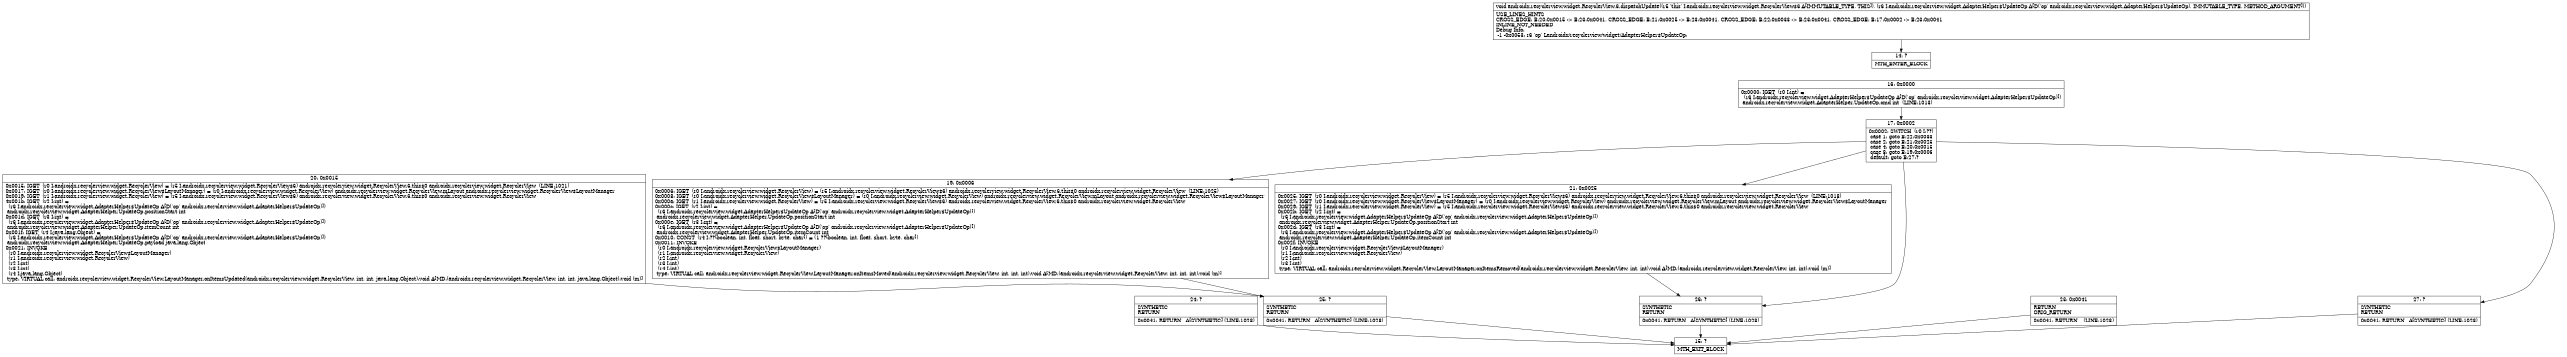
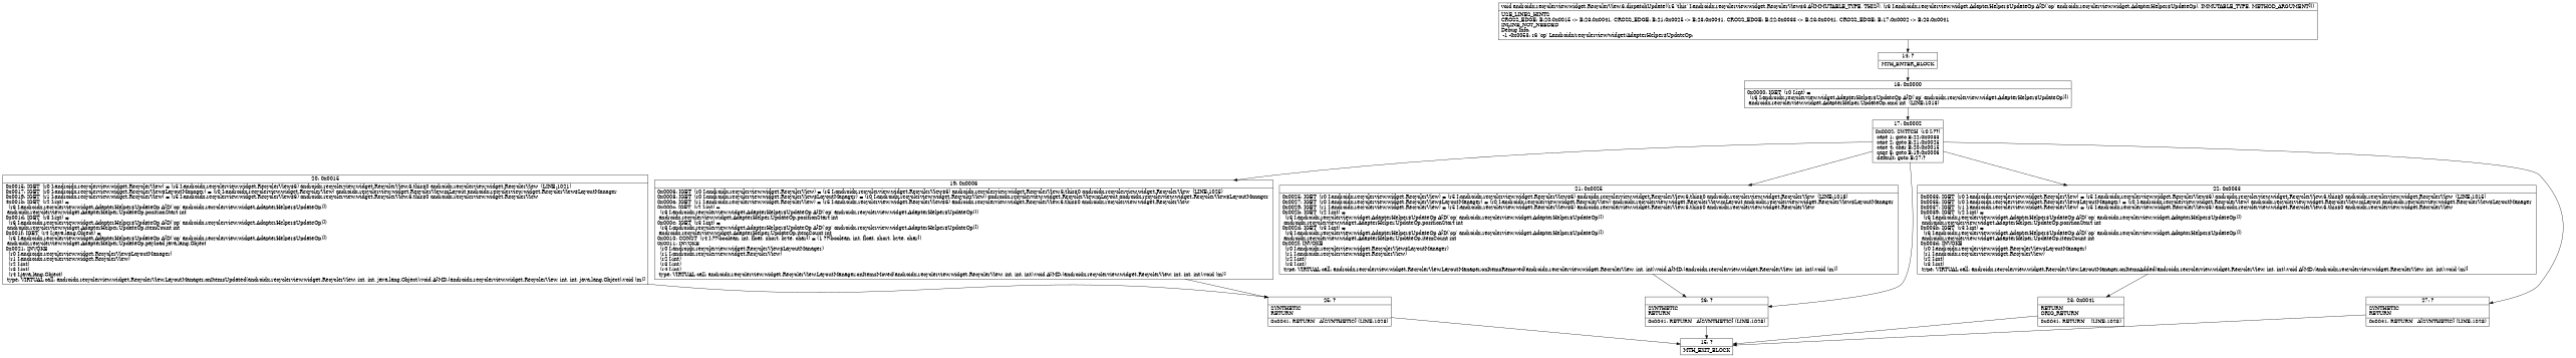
  digraph {
    node [shape=record]
    n1 [label="{14\:\ ?|MTH_ENTER_BLOCK\l}"]
    n2 [label="{16\:\ 0x0000|0x0000: IGET  (r0 I:int) = \l  (r6 I:androidx.recyclerview.widget.AdapterHelper$UpdateOp A[D('op' androidx.recyclerview.widget.AdapterHelper$UpdateOp)])\l androidx.recyclerview.widget.AdapterHelper.UpdateOp.cmd int  (LINE:1013)\l}"]
-   n3 [label="{17\:\ 0x0002|0x0002: SWITCH  (r0 I:??)\l case 1: goto B:22:0x0033\l case 2: goto B:21:0x0025\l case 4: goto B:20:0x0015\l case 8: goto B:19:0x0006\l default: goto B:27:? \l}"]
+   n3 [label="{17\:\ 0x0002|0x0002: SWITCH  (r0 I:??)\l case 1: goto B:22:0x0033\l case 2: goto B:21:0x0025\l case 4: char B:20:0x0015\l case 8: goto B:19:0x0006\l default: goto B:27:? \l}"]
    n4 [label="{19\:\ 0x0006|0x0006: IGET  (r0 I:androidx.recyclerview.widget.RecyclerView) = (r5 I:androidx.recyclerview.widget.RecyclerView$6) androidx.recyclerview.widget.RecyclerView.6.this$0 androidx.recyclerview.widget.RecyclerView  (LINE:1025)\l0x0008: IGET  (r0 I:androidx.recyclerview.widget.RecyclerView$LayoutManager) = (r0 I:androidx.recyclerview.widget.RecyclerView) androidx.recyclerview.widget.RecyclerView.mLayout androidx.recyclerview.widget.RecyclerView$LayoutManager \l0x000a: IGET  (r1 I:androidx.recyclerview.widget.RecyclerView) = (r5 I:androidx.recyclerview.widget.RecyclerView$6) androidx.recyclerview.widget.RecyclerView.6.this$0 androidx.recyclerview.widget.RecyclerView \l0x000c: IGET  (r2 I:int) = \l  (r6 I:androidx.recyclerview.widget.AdapterHelper$UpdateOp A[D('op' androidx.recyclerview.widget.AdapterHelper$UpdateOp)])\l androidx.recyclerview.widget.AdapterHelper.UpdateOp.positionStart int \l0x000e: IGET  (r3 I:int) = \l  (r6 I:androidx.recyclerview.widget.AdapterHelper$UpdateOp A[D('op' androidx.recyclerview.widget.AdapterHelper$UpdateOp)])\l androidx.recyclerview.widget.AdapterHelper.UpdateOp.itemCount int \l0x0010: CONST  (r4 I:??[boolean, int, float, short, byte, char]) = (1 ??[boolean, int, float, short, byte, char]) \l0x0011: INVOKE  \l  (r0 I:androidx.recyclerview.widget.RecyclerView$LayoutManager)\l  (r1 I:androidx.recyclerview.widget.RecyclerView)\l  (r2 I:int)\l  (r3 I:int)\l  (r4 I:int)\l type: VIRTUAL call: androidx.recyclerview.widget.RecyclerView.LayoutManager.onItemsMoved(androidx.recyclerview.widget.RecyclerView, int, int, int):void A[MD:(androidx.recyclerview.widget.RecyclerView, int, int, int):void (m)]\l}"]
    n5 [label="{21\:\ 0x0025|0x0025: IGET  (r0 I:androidx.recyclerview.widget.RecyclerView) = (r5 I:androidx.recyclerview.widget.RecyclerView$6) androidx.recyclerview.widget.RecyclerView.6.this$0 androidx.recyclerview.widget.RecyclerView  (LINE:1018)\l0x0027: IGET  (r0 I:androidx.recyclerview.widget.RecyclerView$LayoutManager) = (r0 I:androidx.recyclerview.widget.RecyclerView) androidx.recyclerview.widget.RecyclerView.mLayout androidx.recyclerview.widget.RecyclerView$LayoutManager \l0x0029: IGET  (r1 I:androidx.recyclerview.widget.RecyclerView) = (r5 I:androidx.recyclerview.widget.RecyclerView$6) androidx.recyclerview.widget.RecyclerView.6.this$0 androidx.recyclerview.widget.RecyclerView \l0x002b: IGET  (r2 I:int) = \l  (r6 I:androidx.recyclerview.widget.AdapterHelper$UpdateOp A[D('op' androidx.recyclerview.widget.AdapterHelper$UpdateOp)])\l androidx.recyclerview.widget.AdapterHelper.UpdateOp.positionStart int \l0x002d: IGET  (r3 I:int) = \l  (r6 I:androidx.recyclerview.widget.AdapterHelper$UpdateOp A[D('op' androidx.recyclerview.widget.AdapterHelper$UpdateOp)])\l androidx.recyclerview.widget.AdapterHelper.UpdateOp.itemCount int \l0x002f: INVOKE  \l  (r0 I:androidx.recyclerview.widget.RecyclerView$LayoutManager)\l  (r1 I:androidx.recyclerview.widget.RecyclerView)\l  (r2 I:int)\l  (r3 I:int)\l type: VIRTUAL call: androidx.recyclerview.widget.RecyclerView.LayoutManager.onItemsRemoved(androidx.recyclerview.widget.RecyclerView, int, int):void A[MD:(androidx.recyclerview.widget.RecyclerView, int, int):void (m)]\l}"]
+   n6 [label="{22\:\ 0x0033|0x0033: IGET  (r0 I:androidx.recyclerview.widget.RecyclerView) = (r5 I:androidx.recyclerview.widget.RecyclerView$6) androidx.recyclerview.widget.RecyclerView.6.this$0 androidx.recyclerview.widget.RecyclerView  (LINE:1015)\l0x0035: IGET  (r0 I:androidx.recyclerview.widget.RecyclerView$LayoutManager) = (r0 I:androidx.recyclerview.widget.RecyclerView) androidx.recyclerview.widget.RecyclerView.mLayout androidx.recyclerview.widget.RecyclerView$LayoutManager \l0x0037: IGET  (r1 I:androidx.recyclerview.widget.RecyclerView) = (r5 I:androidx.recyclerview.widget.RecyclerView$6) androidx.recyclerview.widget.RecyclerView.6.this$0 androidx.recyclerview.widget.RecyclerView \l0x0039: IGET  (r2 I:int) = \l  (r6 I:androidx.recyclerview.widget.AdapterHelper$UpdateOp A[D('op' androidx.recyclerview.widget.AdapterHelper$UpdateOp)])\l androidx.recyclerview.widget.AdapterHelper.UpdateOp.positionStart int \l0x003b: IGET  (r3 I:int) = \l  (r6 I:androidx.recyclerview.widget.AdapterHelper$UpdateOp A[D('op' androidx.recyclerview.widget.AdapterHelper$UpdateOp)])\l androidx.recyclerview.widget.AdapterHelper.UpdateOp.itemCount int \l0x003d: INVOKE  \l  (r0 I:androidx.recyclerview.widget.RecyclerView$LayoutManager)\l  (r1 I:androidx.recyclerview.widget.RecyclerView)\l  (r2 I:int)\l  (r3 I:int)\l type: VIRTUAL call: androidx.recyclerview.widget.RecyclerView.LayoutManager.onItemsAdded(androidx.recyclerview.widget.RecyclerView, int, int):void A[MD:(androidx.recyclerview.widget.RecyclerView, int, int):void (m)]\l}"]
    n7 [label="{27\:\ ?|SYNTHETIC\lRETURN\l|0x0041: RETURN   A[SYNTHETIC] (LINE:1028)\l}"]
    n8 [label="{26\:\ ?|SYNTHETIC\lRETURN\l|0x0041: RETURN   A[SYNTHETIC] (LINE:1028)\l}"]
    n9 [label="{25\:\ ?|SYNTHETIC\lRETURN\l|0x0041: RETURN   A[SYNTHETIC] (LINE:1028)\l}"]
    n10 [label="{20\:\ 0x0015|0x0015: IGET  (r0 I:androidx.recyclerview.widget.RecyclerView) = (r5 I:androidx.recyclerview.widget.RecyclerView$6) androidx.recyclerview.widget.RecyclerView.6.this$0 androidx.recyclerview.widget.RecyclerView  (LINE:1021)\l0x0017: IGET  (r0 I:androidx.recyclerview.widget.RecyclerView$LayoutManager) = (r0 I:androidx.recyclerview.widget.RecyclerView) androidx.recyclerview.widget.RecyclerView.mLayout androidx.recyclerview.widget.RecyclerView$LayoutManager \l0x0019: IGET  (r1 I:androidx.recyclerview.widget.RecyclerView) = (r5 I:androidx.recyclerview.widget.RecyclerView$6) androidx.recyclerview.widget.RecyclerView.6.this$0 androidx.recyclerview.widget.RecyclerView \l4x001b: IGET  (r2 I:int) = \l  (r6 I:androidx.recyclerview.widget.AdapterHelper$UpdateOp A[D('op' androidx.recyclerview.widget.AdapterHelper$UpdateOp)])\l androidx.recyclerview.widget.AdapterHelper.UpdateOp.positionStart int \l0x001d: IGET  (r3 I:int) = \l  (r6 I:androidx.recyclerview.widget.AdapterHelper$UpdateOp A[D('op' androidx.recyclerview.widget.AdapterHelper$UpdateOp)])\l androidx.recyclerview.widget.AdapterHelper.UpdateOp.itemCount int \l0x001f: IGET  (r4 I:java.lang.Object) = \l  (r6 I:androidx.recyclerview.widget.AdapterHelper$UpdateOp A[D('op' androidx.recyclerview.widget.AdapterHelper$UpdateOp)])\l androidx.recyclerview.widget.AdapterHelper.UpdateOp.payload java.lang.Object \l0x0021: INVOKE  \l  (r0 I:androidx.recyclerview.widget.RecyclerView$LayoutManager)\l  (r1 I:androidx.recyclerview.widget.RecyclerView)\l  (r2 I:int)\l  (r3 I:int)\l  (r4 I:java.lang.Object)\l type: VIRTUAL call: androidx.recyclerview.widget.RecyclerView.LayoutManager.onItemsUpdated(androidx.recyclerview.widget.RecyclerView, int, int, java.lang.Object):void A[MD:(androidx.recyclerview.widget.RecyclerView, int, int, java.lang.Object):void (m)]\l}"]
    n11 [label="{23\:\ 0x0041|RETURN\lORIG_RETURN\l|0x0041: RETURN    (LINE:1028)\l}"]
    n12 [label="{15\:\ ?|MTH_EXIT_BLOCK\l}"]
-   n13 [label="{24\:\ ?|SYNTHETIC\lRETURN\l|0x0041: RETURN   A[SYNTHETIC] (LINE:1028)\l}"]
    n14 [label="{void androidx.recyclerview.widget.RecyclerView.6.dispatchUpdate((r5 'this' I:androidx.recyclerview.widget.RecyclerView$6 A[IMMUTABLE_TYPE, THIS]), (r6 I:androidx.recyclerview.widget.AdapterHelper$UpdateOp A[D('op' androidx.recyclerview.widget.AdapterHelper$UpdateOp), IMMUTABLE_TYPE, METHOD_ARGUMENT]))  | USE_LINES_HINTS\lCROSS_EDGE: B:20:0x0015 \-\> B:23:0x0041, CROSS_EDGE: B:21:0x0025 \-\> B:23:0x0041, CROSS_EDGE: B:22:0x0033 \-\> B:23:0x0041, CROSS_EDGE: B:17:0x0002 \-\> B:23:0x0041\lINLINE_NOT_NEEDED\lDebug Info:\l  \-1 \-0x0053: r6 'op' Landroidx\/recyclerview\/widget\/AdapterHelper$UpdateOp;\l}"]
+   n1 -> n2
    n2 -> n3
    n3 -> n4
    n3 -> n5
+   n3 -> n6
    n3 -> n7
    n3 -> n8
    n4 -> n9
    n5 -> n8
+   n6 -> n11
    n7 -> n12
    n8 -> n12
    n9 -> n12
    n10 -> n9
    n11 -> n12
-   n13 -> n12
    n14 -> n1
  }
